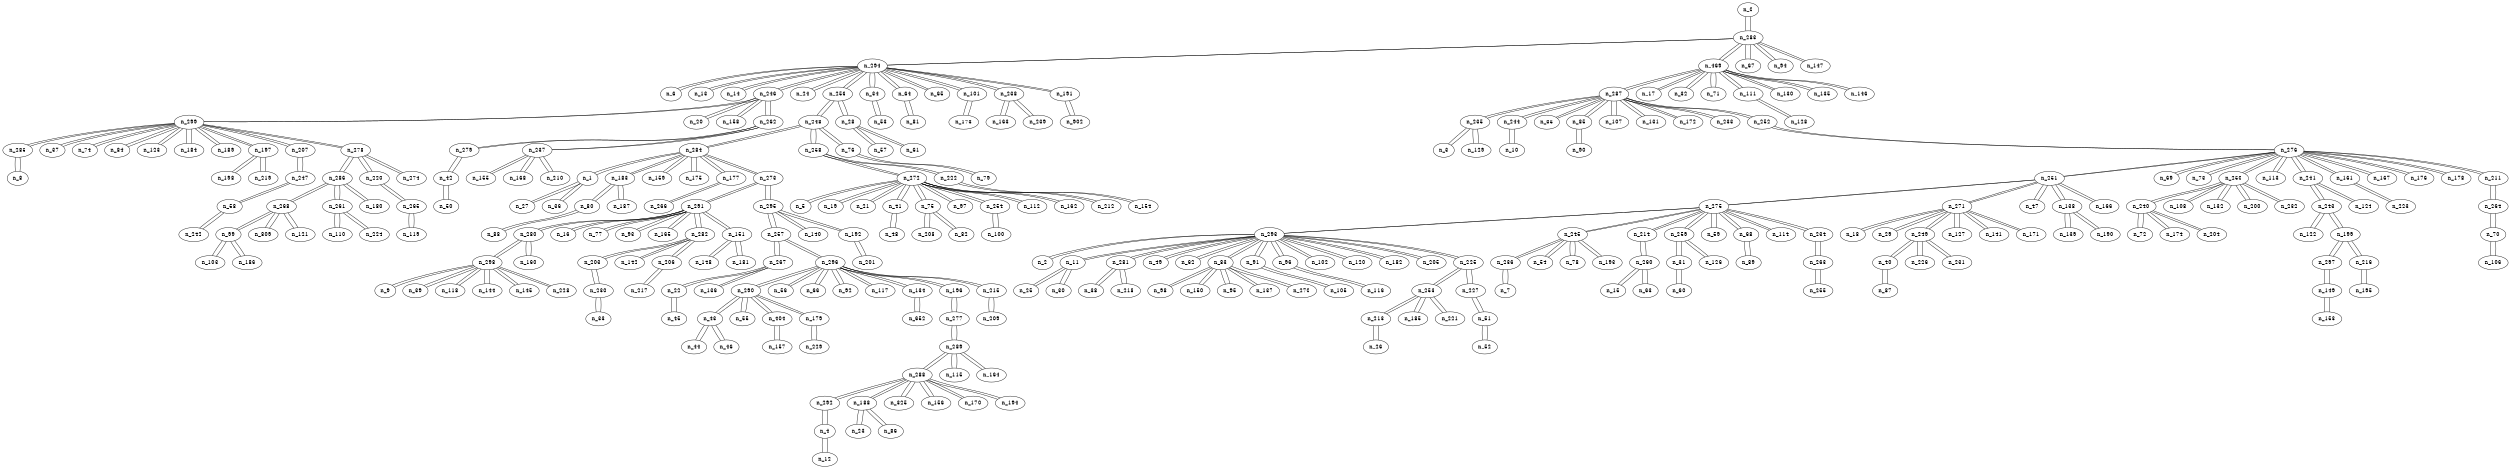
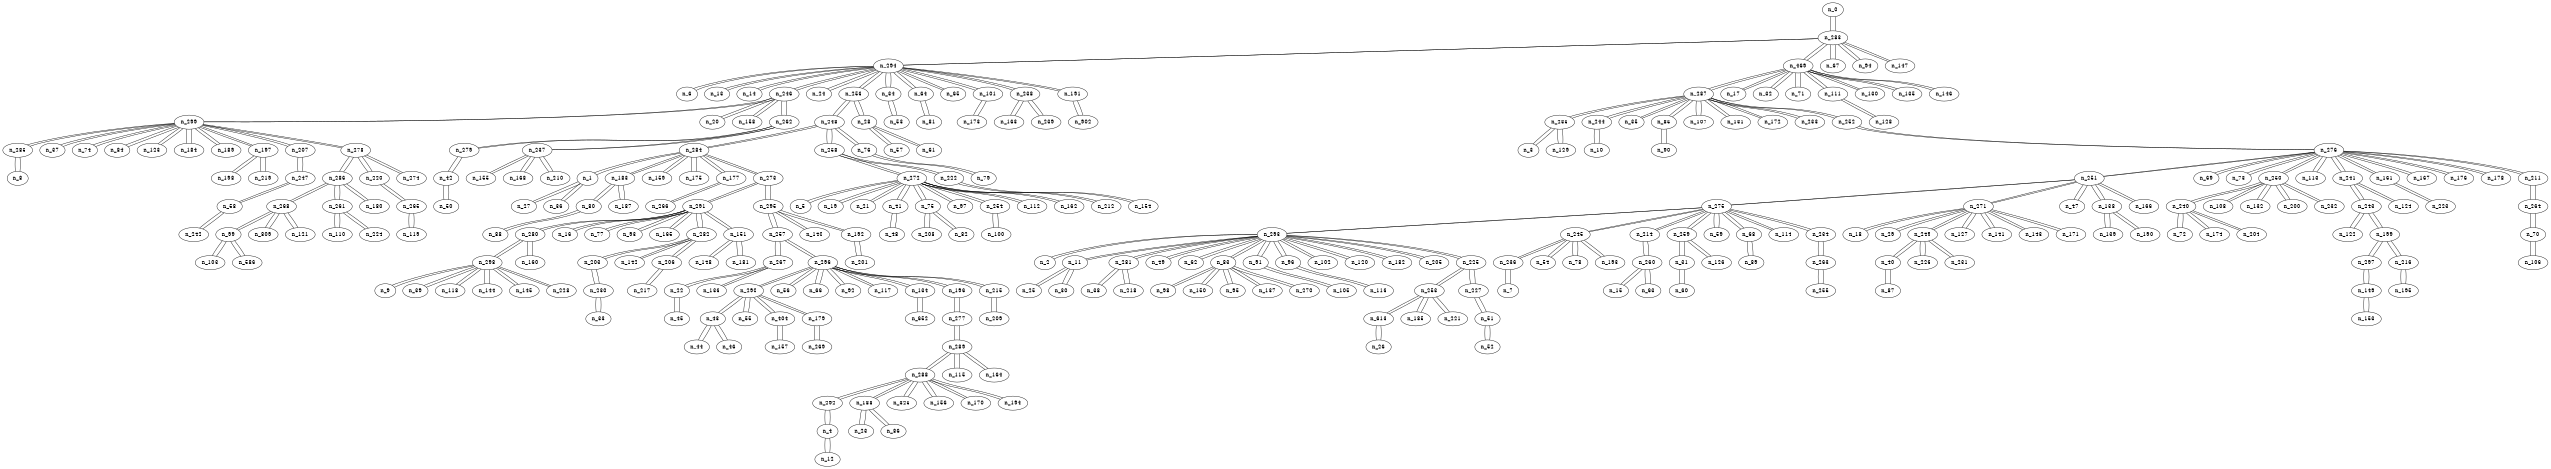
  graph {
    n_0
    n_283
    n_294
    n4 [label=n_469]
    n_67
    n_94
    n_147
    n_6
    n_13
    n_14
    n_246
    n_24
    n_256
    n_34
    n_64
    n_65
    n_101
    n_238
    n_191
    n_287
    n_17
    n_32
    n_71
    n_111
    n_130
    n_135
    n_146
    n_1
    n_27
    n_36
    n_284
    n_248
    n_183
    n_159
    n_175
    n_177
    n_273
    n_258
    n_76
    n_80
    n_187
    n_266
    n_291
    n_295
    n_2
    n_293
    n_11
    n_281
    n_49
    n_275
    n_62
    n_83
    n_91
    n_96
    n_102
    n_120
    n_182
    n_205
    n_225
    n_25
    n_30
    n_38
    n_218
    n_245
    n_214
    n_251
    n_259
    n_59
    n_68
    n_114
    n_234
    n_98
    n_150
    n_95
    n_137
    n_270
    n_105
    n_116
    n_253
    n_227
    n_3
    n_235
    n_129
    n_244
    n_35
    n_85
    n_107
    n_131
    n_172
    n_233
    n_252
    n_4
    n_12
    n_292
    n_288
    n_188
    n_289
    n98 [label=n_325]
    n_156
    n_170
    n_194
    n_5
    n_272
    n_19
    n_21
    n_41
    n_75
    n_97
    n_254
    n_112
    n_162
    n_212
    n_48
    n_208
    n_82
    n_100
    n_222
    n_299
    n_20
    n_158
    n_262
    n_28
    n_53
    n_81
    n_173
    n_163
    n_239
    n128 [label=n_902]
    n_7
    n_236
    n_54
    n_78
    n_193
    n_8
    n_285
    n_37
    n_74
    n_84
    n_123
    n_184
    n_189
    n_197
    n_207
    n_278
    n_9
    n_298
    n_39
    n_118
    n_144
    n_145
    n_280
    n_228
    n_160
    n_10
    n_15
    n_260
    n_63
    n_16
    n_77
    n_93
    n_165
    n_282
    n_151
    n_203
    n_142
    n_206
    n_148
    n_181
    n_128
    n_18
    n_271
    n_29
    n_249
    n_127
    n_141
+   n_143
    n_171
    n_40
    n_226
    n_231
    n_47
    n_276
    n_138
    n_166
    n_279
    n_237
    n_22
    n_45
    n_267
    n_136
    n_257
    n_296
    n_23
    n_86
    n_26
-   n_213
+   n_213 [label=n_613]
    n_185
    n_221
    n_57
    n_61
    n_31
    n_60
    n_126
    n_33
    n_230
    n_90
    n_198
    n_219
    n_247
    n_286
    n_220
    n_274
    n_87
    n_42
    n_50
    n_43
    n_44
    n_46
    n_290
    n_55
    n221 [label=n_404]
    n_179
    n_56
    n_66
    n_92
    n_117
    n_134
    n_196
    n_215
    n_157
-   n_229
+   n_229 [label=n_269]
    n_69
    n_73
    n_250
    n_113
    n_241
    n_161
    n_167
    n_176
    n_178
    n_211
    n_139
    n_190
    n_51
    n_52
    n246 [label=n_652]
    n_277
    n_209
    n_58
    n_242
    n_89
    n_263
    n_240
    n_108
    n_132
    n_200
    n_232
    n_243
    n_124
    n_223
    n_264
    n_70
    n_106
    n_72
    n_174
    n_204
    n_79
    n_88
    n_99
    n_103
-   n_186
+   n_186 [label=n_586]
    n_268
    n273 [label=n_809]
    n_121
    n_261
    n_180
    n_110
    n_224
    n_115
    n_164
    n_119
    n_265
    n_122
    n_199
    n_297
    n_216
    n_140
    n_192
    n_201
    n_217
    n_149
    n_153
    n_154
    n_155
    n_168
    n_210
    n_195
    n_255
    n_0 -- n_283
    n_283 -- n_0
    n_283 -- n_294
    n_283 -- n4
    n_283 -- n_67
    n_283 -- n_94
    n_283 -- n_147
    n_294 -- n_283
    n_294 -- n_6
    n_294 -- n_13
    n_294 -- n_14
    n_294 -- n_246
    n_294 -- n_24
    n_294 -- n_256
    n_294 -- n_34
    n_294 -- n_64
    n_294 -- n_65
    n_294 -- n_101
    n_294 -- n_238
    n_294 -- n_191
    n4 -- n_283
    n4 -- n_287
    n4 -- n_17
    n4 -- n_32
    n4 -- n_71
    n4 -- n_111
    n4 -- n_130
    n4 -- n_135
    n4 -- n_146
    n_67 -- n_283
    n_94 -- n_283
    n_147 -- n_283
    n_6 -- n_294
    n_13 -- n_294
    n_14 -- n_294
    n_246 -- n_294
    n_246 -- n_299
    n_246 -- n_20
    n_246 -- n_158
    n_246 -- n_262
    n_24 -- n_294
    n_256 -- n_294
    n_256 -- n_248
    n_256 -- n_28
    n_34 -- n_294
    n_34 -- n_53
    n_64 -- n_294
    n_64 -- n_81
    n_65 -- n_294
    n_101 -- n_294
    n_101 -- n_173
    n_238 -- n_294
    n_238 -- n_163
    n_238 -- n_239
    n_191 -- n_294
    n_191 -- n128
    n_287 -- n4
    n_287 -- n_235
    n_287 -- n_244
    n_287 -- n_35
    n_287 -- n_85
    n_287 -- n_107
    n_287 -- n_131
    n_287 -- n_172
    n_287 -- n_233
    n_287 -- n_252
    n_17 -- n4
    n_32 -- n4
    n_71 -- n4
    n_111 -- n4
    n_111 -- n_128
    n_130 -- n4
    n_135 -- n4
    n_146 -- n4
    n_1 -- n_27
    n_1 -- n_36
    n_1 -- n_284
    n_27 -- n_1
    n_36 -- n_1
    n_284 -- n_1
    n_284 -- n_248
    n_284 -- n_183
    n_284 -- n_159
    n_284 -- n_175
    n_284 -- n_177
    n_284 -- n_273
    n_248 -- n_256
    n_248 -- n_284
    n_248 -- n_258
    n_248 -- n_76
    n_183 -- n_284
    n_183 -- n_80
    n_183 -- n_187
    n_159 -- n_284
    n_175 -- n_284
    n_177 -- n_284
    n_177 -- n_266
    n_273 -- n_284
    n_273 -- n_291
    n_273 -- n_295
    n_258 -- n_248
    n_258 -- n_272
    n_258 -- n_222
    n_76 -- n_248
    n_76 -- n_79
    n_80 -- n_183
    n_80 -- n_88
    n_187 -- n_183
    n_266 -- n_177
    n_291 -- n_273
    n_291 -- n_280
    n_291 -- n_16
    n_291 -- n_77
    n_291 -- n_93
    n_291 -- n_165
    n_291 -- n_282
    n_291 -- n_151
    n_295 -- n_273
    n_295 -- n_257
    n_295 -- n_140
    n_295 -- n_192
    n_2 -- n_293
    n_293 -- n_2
    n_293 -- n_11
    n_293 -- n_281
    n_293 -- n_49
    n_293 -- n_275
    n_293 -- n_62
    n_293 -- n_83
    n_293 -- n_91
    n_293 -- n_96
    n_293 -- n_102
    n_293 -- n_120
    n_293 -- n_182
    n_293 -- n_205
    n_293 -- n_225
    n_11 -- n_293
    n_11 -- n_25
    n_11 -- n_30
    n_281 -- n_293
    n_281 -- n_38
    n_281 -- n_218
    n_49 -- n_293
    n_275 -- n_293
    n_275 -- n_245
    n_275 -- n_214
    n_275 -- n_251
    n_275 -- n_259
    n_275 -- n_59
    n_275 -- n_68
    n_275 -- n_114
    n_275 -- n_234
    n_62 -- n_293
    n_83 -- n_293
    n_83 -- n_98
    n_83 -- n_150
    n_83 -- n_95
    n_83 -- n_137
    n_83 -- n_270
    n_91 -- n_293
    n_91 -- n_105
    n_96 -- n_293
    n_96 -- n_116
    n_102 -- n_293
    n_120 -- n_293
    n_182 -- n_293
    n_205 -- n_293
    n_225 -- n_293
    n_225 -- n_253
    n_225 -- n_227
    n_25 -- n_11
    n_30 -- n_11
    n_38 -- n_281
    n_218 -- n_281
    n_245 -- n_275
    n_245 -- n_236
    n_245 -- n_54
    n_245 -- n_78
    n_245 -- n_193
    n_214 -- n_275
    n_214 -- n_260
    n_251 -- n_275
    n_251 -- n_271
    n_251 -- n_47
    n_251 -- n_276
    n_251 -- n_138
    n_251 -- n_166
    n_259 -- n_275
    n_259 -- n_31
    n_259 -- n_126
    n_59 -- n_275
    n_68 -- n_275
    n_68 -- n_89
    n_114 -- n_275
    n_234 -- n_275
    n_234 -- n_263
    n_98 -- n_83
    n_150 -- n_83
    n_95 -- n_83
    n_137 -- n_83
    n_270 -- n_83
    n_105 -- n_91
    n_116 -- n_96
    n_253 -- n_225
    n_253 -- n_213
    n_253 -- n_185
    n_253 -- n_221
    n_227 -- n_225
    n_227 -- n_51
    n_3 -- n_235
    n_235 -- n_287
    n_235 -- n_3
    n_235 -- n_129
    n_129 -- n_235
    n_244 -- n_287
    n_244 -- n_10
    n_35 -- n_287
    n_85 -- n_287
    n_85 -- n_90
    n_107 -- n_287
    n_131 -- n_287
    n_172 -- n_287
    n_233 -- n_287
    n_252 -- n_287
    n_252 -- n_276
    n_4 -- n_12
    n_4 -- n_292
    n_12 -- n_4
    n_292 -- n_4
    n_292 -- n_288
    n_288 -- n_292
    n_288 -- n_188
    n_288 -- n_289
    n_288 -- n98
    n_288 -- n_156
    n_288 -- n_170
    n_288 -- n_194
    n_188 -- n_288
    n_188 -- n_23
    n_188 -- n_86
    n_289 -- n_288
    n_289 -- n_277
    n_289 -- n_115
    n_289 -- n_164
    n98 -- n_288
    n_156 -- n_288
    n_170 -- n_288
    n_194 -- n_288
    n_5 -- n_272
    n_272 -- n_258
    n_272 -- n_5
    n_272 -- n_19
    n_272 -- n_21
    n_272 -- n_41
    n_272 -- n_75
    n_272 -- n_97
    n_272 -- n_254
    n_272 -- n_112
    n_272 -- n_162
    n_272 -- n_212
    n_19 -- n_272
    n_21 -- n_272
    n_41 -- n_272
    n_41 -- n_48
    n_75 -- n_272
    n_75 -- n_208
    n_75 -- n_82
    n_97 -- n_272
    n_254 -- n_272
    n_254 -- n_100
    n_112 -- n_272
    n_162 -- n_272
    n_212 -- n_272
    n_48 -- n_41
    n_208 -- n_75
    n_82 -- n_75
    n_100 -- n_254
    n_222 -- n_258
    n_222 -- n_154
    n_299 -- n_246
    n_299 -- n_285
    n_299 -- n_37
    n_299 -- n_74
    n_299 -- n_84
    n_299 -- n_123
    n_299 -- n_184
    n_299 -- n_189
    n_299 -- n_197
    n_299 -- n_207
    n_299 -- n_278
    n_20 -- n_246
    n_158 -- n_246
    n_262 -- n_246
    n_262 -- n_279
    n_262 -- n_237
    n_28 -- n_256
    n_28 -- n_57
    n_28 -- n_61
    n_53 -- n_34
    n_81 -- n_64
    n_173 -- n_101
    n_163 -- n_238
    n_239 -- n_238
    n128 -- n_191
    n_7 -- n_236
    n_236 -- n_245
    n_236 -- n_7
    n_54 -- n_245
    n_78 -- n_245
    n_193 -- n_245
    n_8 -- n_285
    n_285 -- n_299
    n_285 -- n_8
    n_37 -- n_299
    n_74 -- n_299
    n_84 -- n_299
    n_123 -- n_299
    n_184 -- n_299
    n_189 -- n_299
    n_197 -- n_299
    n_197 -- n_198
    n_197 -- n_219
    n_207 -- n_299
    n_207 -- n_247
    n_278 -- n_299
    n_278 -- n_286
    n_278 -- n_220
    n_278 -- n_274
    n_9 -- n_298
    n_298 -- n_9
    n_298 -- n_39
    n_298 -- n_118
    n_298 -- n_144
    n_298 -- n_145
    n_298 -- n_280
    n_298 -- n_228
    n_39 -- n_298
    n_118 -- n_298
    n_144 -- n_298
    n_145 -- n_298
    n_280 -- n_291
    n_280 -- n_298
    n_280 -- n_160
    n_228 -- n_298
    n_160 -- n_280
    n_10 -- n_244
    n_15 -- n_260
    n_260 -- n_214
    n_260 -- n_15
    n_260 -- n_63
    n_63 -- n_260
    n_16 -- n_291
    n_77 -- n_291
    n_93 -- n_291
    n_165 -- n_291
    n_282 -- n_291
    n_282 -- n_203
    n_282 -- n_142
    n_282 -- n_206
    n_151 -- n_291
    n_151 -- n_148
    n_151 -- n_181
    n_203 -- n_282
    n_203 -- n_230
    n_142 -- n_282
    n_206 -- n_282
    n_206 -- n_217
    n_148 -- n_151
    n_181 -- n_151
    n_128 -- n_111
    n_18 -- n_271
    n_271 -- n_251
    n_271 -- n_18
    n_271 -- n_29
    n_271 -- n_249
    n_271 -- n_127
    n_271 -- n_141
+   n_271 -- n_143
    n_271 -- n_171
    n_29 -- n_271
    n_249 -- n_271
    n_249 -- n_40
    n_249 -- n_226
    n_249 -- n_231
    n_127 -- n_271
    n_141 -- n_271
+   n_143 -- n_271
    n_171 -- n_271
    n_40 -- n_249
    n_40 -- n_87
    n_226 -- n_249
    n_231 -- n_249
    n_47 -- n_251
    n_276 -- n_251
    n_276 -- n_252
    n_276 -- n_69
    n_276 -- n_73
    n_276 -- n_250
    n_276 -- n_113
    n_276 -- n_241
    n_276 -- n_161
    n_276 -- n_167
    n_276 -- n_176
    n_276 -- n_178
    n_276 -- n_211
    n_138 -- n_251
    n_138 -- n_139
    n_138 -- n_190
    n_166 -- n_251
    n_279 -- n_262
    n_279 -- n_42
    n_237 -- n_262
    n_237 -- n_155
    n_237 -- n_168
    n_237 -- n_210
    n_22 -- n_45
    n_22 -- n_267
    n_45 -- n_22
    n_267 -- n_22
    n_267 -- n_136
    n_267 -- n_257
    n_136 -- n_267
    n_257 -- n_295
    n_257 -- n_267
    n_257 -- n_296
    n_296 -- n_257
    n_296 -- n_290
    n_296 -- n_56
    n_296 -- n_66
    n_296 -- n_92
    n_296 -- n_117
    n_296 -- n_134
    n_296 -- n_196
    n_296 -- n_215
    n_23 -- n_188
    n_86 -- n_188
    n_26 -- n_213
    n_213 -- n_253
    n_213 -- n_26
    n_185 -- n_253
    n_221 -- n_253
    n_57 -- n_28
    n_61 -- n_28
    n_31 -- n_259
    n_31 -- n_60
    n_60 -- n_31
    n_126 -- n_259
    n_33 -- n_230
    n_230 -- n_203
    n_230 -- n_33
    n_90 -- n_85
    n_198 -- n_197
    n_219 -- n_197
    n_247 -- n_207
    n_247 -- n_58
    n_286 -- n_278
    n_286 -- n_268
    n_286 -- n_261
    n_286 -- n_180
    n_220 -- n_278
    n_220 -- n_265
    n_274 -- n_278
    n_87 -- n_40
    n_42 -- n_279
    n_42 -- n_50
    n_50 -- n_42
    n_43 -- n_44
    n_43 -- n_46
    n_43 -- n_290
    n_44 -- n_43
    n_46 -- n_43
    n_290 -- n_296
    n_290 -- n_43
    n_290 -- n_55
    n_290 -- n221
    n_290 -- n_179
    n_55 -- n_290
    n221 -- n_290
    n221 -- n_157
    n_179 -- n_290
    n_179 -- n_229
    n_56 -- n_296
    n_66 -- n_296
    n_92 -- n_296
    n_117 -- n_296
    n_134 -- n_296
    n_134 -- n246
    n_196 -- n_296
    n_196 -- n_277
    n_215 -- n_296
    n_215 -- n_209
    n_157 -- n221
    n_229 -- n_179
    n_69 -- n_276
    n_73 -- n_276
    n_250 -- n_276
    n_250 -- n_240
    n_250 -- n_108
    n_250 -- n_132
    n_250 -- n_200
    n_250 -- n_232
    n_113 -- n_276
    n_241 -- n_276
    n_241 -- n_243
    n_241 -- n_124
    n_161 -- n_276
    n_161 -- n_223
    n_167 -- n_276
    n_176 -- n_276
    n_178 -- n_276
    n_211 -- n_276
    n_211 -- n_264
    n_139 -- n_138
    n_190 -- n_138
    n_51 -- n_227
    n_51 -- n_52
    n_52 -- n_51
    n246 -- n_134
    n_277 -- n_289
    n_277 -- n_196
    n_209 -- n_215
    n_58 -- n_247
    n_58 -- n_242
    n_242 -- n_58
    n_89 -- n_68
    n_263 -- n_234
    n_263 -- n_255
    n_240 -- n_250
    n_240 -- n_72
    n_240 -- n_174
    n_240 -- n_204
    n_108 -- n_250
    n_132 -- n_250
    n_200 -- n_250
    n_232 -- n_250
    n_243 -- n_241
    n_243 -- n_122
    n_243 -- n_199
    n_124 -- n_241
    n_223 -- n_161
    n_264 -- n_211
    n_264 -- n_70
    n_70 -- n_264
    n_70 -- n_106
    n_106 -- n_70
    n_72 -- n_240
    n_174 -- n_240
    n_204 -- n_240
    n_79 -- n_76
    n_88 -- n_80
    n_99 -- n_103
    n_99 -- n_186
    n_99 -- n_268
    n_103 -- n_99
    n_186 -- n_99
    n_268 -- n_286
    n_268 -- n_99
    n_268 -- n273
    n_268 -- n_121
    n273 -- n_268
    n_121 -- n_268
    n_261 -- n_286
    n_261 -- n_110
    n_261 -- n_224
    n_180 -- n_286
    n_110 -- n_261
    n_224 -- n_261
    n_115 -- n_289
    n_164 -- n_289
    n_119 -- n_265
    n_265 -- n_220
    n_265 -- n_119
    n_122 -- n_243
    n_199 -- n_243
    n_199 -- n_297
    n_199 -- n_216
    n_297 -- n_199
    n_297 -- n_149
    n_216 -- n_199
    n_216 -- n_195
    n_140 -- n_295
    n_192 -- n_295
    n_192 -- n_201
    n_201 -- n_192
    n_217 -- n_206
    n_149 -- n_297
    n_149 -- n_153
    n_153 -- n_149
    n_154 -- n_222
    n_155 -- n_237
    n_168 -- n_237
    n_210 -- n_237
    n_195 -- n_216
    n_255 -- n_263
  }
